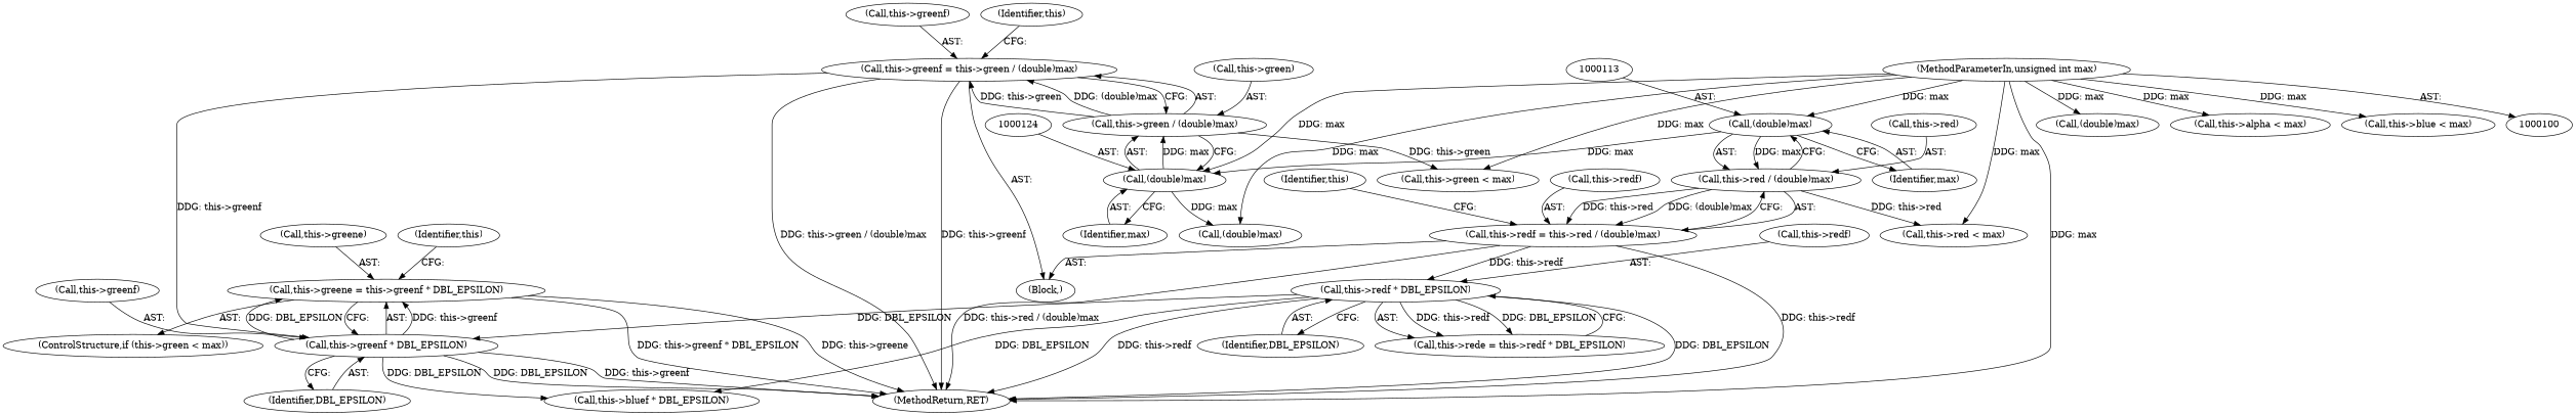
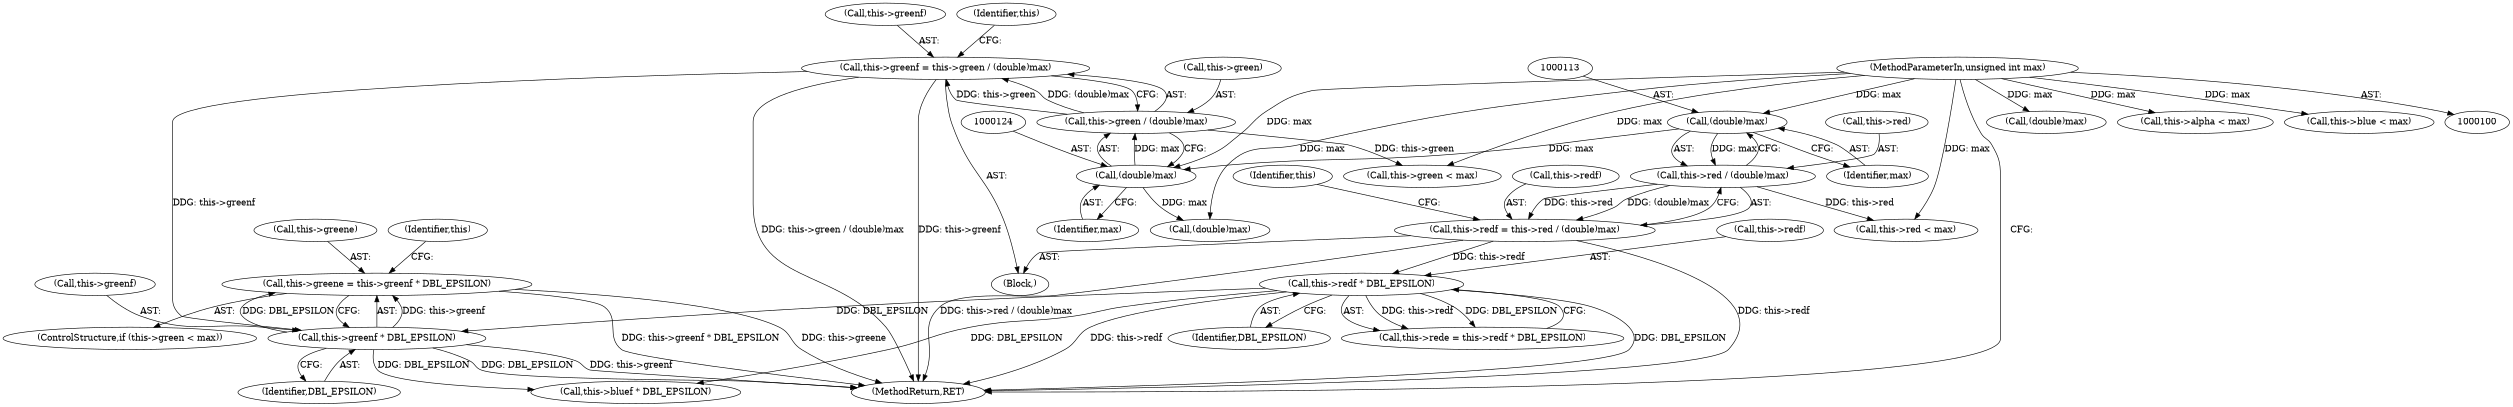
  digraph {
    n1 [label="(Call,this->greene = this->greenf * DBL_EPSILON)"]
    n2 [label="(Call,this->greenf * DBL_EPSILON)"]
    n3 [label="(ControlStructure,if (this->green < max))"]
    n4 [label="(MethodReturn,RET)"]
    n5 [label="(Identifier,DBL_EPSILON)"]
    n6 [label="(Call,this->bluef * DBL_EPSILON)"]
    n7 [label="(Call,this->greenf = this->green / (double)max)"]
    n8 [label="(Call,this->green / (double)max)"]
    n9 [label="(Block,)"]
    n10 [label="(Call,(double)max)"]
    n11 [label="(Call,this->green < max)"]
    n12 [label="(Identifier,max)"]
    n13 [label="(Call,(double)max)"]
    n14 [label="(Call,(double)max)"]
    n15 [label="(Call,this->red / (double)max)"]
    n16 [label="(Identifier,max)"]
    n17 [label="(Call,this->red < max)"]
    n18 [label="(Call,this->redf = this->red / (double)max)"]
    n19 [label="(MethodParameterIn,unsigned int max)"]
    n20 [label="(Call,(double)max)"]
    n21 [label="(Call,this->alpha < max)"]
    n22 [label="(Call,this->blue < max)"]
    1000100
    n24 [label="(Call,this->redf * DBL_EPSILON)"]
    n25 [label="(Call,this->rede = this->redf * DBL_EPSILON)"]
    n26 [label="(Identifier,DBL_EPSILON)"]
    n27 [label="(Call,this->greenf)"]
    n28 [label="(Identifier,this)"]
    n29 [label="(Call,this->red)"]
    n30 [label="(Call,this->redf)"]
    n31 [label="(Identifier,this)"]
    n32 [label="(Call,this->greene)"]
    n33 [label="(Call,this->green)"]
    n34 [label="(Call,this->greenf)"]
    n35 [label="(Call,this->redf)"]
    n36 [label="(Identifier,this)"]
    1000124
    1000113
    n1 -> n2 [label="CFG: "]
    n1 -> n3 [label="AST: "]
    n1 -> n4 [label="DDG: this->greenf * DBL_EPSILON"]
    n1 -> n4 [label="DDG: this->greene"]
    n2 -> n1 [label="AST: "]
    n2 -> n1 [label="DDG: this->greenf"]
    n2 -> n1 [label="DDG: DBL_EPSILON"]
    n2 -> n4 [label="DDG: this->greenf"]
    n2 -> n4 [label="DDG: DBL_EPSILON"]
    n2 -> n5 [label="CFG: "]
    n2 -> n6 [label="DDG: DBL_EPSILON"]
    n5 -> n2 [label="AST: "]
    n7 -> n2 [label="DDG: this->greenf"]
    n7 -> n4 [label="DDG: this->green / (double)max"]
    n7 -> n4 [label="DDG: this->greenf"]
    n7 -> n8 [label="CFG: "]
    n7 -> n9 [label="AST: "]
    n8 -> n7 [label="AST: "]
    n8 -> n7 [label="DDG: this->green"]
    n8 -> n7 [label="DDG: (double)max"]
    n8 -> n10 [label="CFG: "]
    n8 -> n11 [label="DDG: this->green"]
    n10 -> n8 [label="AST: "]
    n10 -> n8 [label="DDG: max"]
    n10 -> n12 [label="CFG: "]
    n10 -> n13 [label="DDG: max"]
    n12 -> n10 [label="AST: "]
    n14 -> n10 [label="DDG: max"]
    n14 -> n15 [label="AST: "]
    n14 -> n15 [label="DDG: max"]
    n14 -> n16 [label="CFG: "]
    n15 -> n14 [label="CFG: "]
    n15 -> n17 [label="DDG: this->red"]
    n15 -> n18 [label="AST: "]
    n15 -> n18 [label="DDG: this->red"]
    n15 -> n18 [label="DDG: (double)max"]
    n16 -> n14 [label="AST: "]
    n18 -> n4 [label="DDG: this->red / (double)max"]
    n18 -> n4 [label="DDG: this->redf"]
    n18 -> n9 [label="AST: "]
    n18 -> n15 [label="CFG: "]
    n18 -> n24 [label="DDG: this->redf"]
-   n19 -> n4 [label="DDG: max"]
+   n19 -> n4 [label="CFG: "]
    n19 -> n10 [label="DDG: max"]
    n19 -> n11 [label="DDG: max"]
    n19 -> n13 [label="DDG: max"]
    n19 -> n14 [label="DDG: max"]
    n19 -> n17 [label="DDG: max"]
    n19 -> n20 [label="DDG: max"]
    n19 -> n21 [label="DDG: max"]
    n19 -> n22 [label="DDG: max"]
    n19 -> 1000100 [label="AST: "]
    n24 -> n2 [label="DDG: DBL_EPSILON"]
    n24 -> n4 [label="DDG: this->redf"]
    n24 -> n4 [label="DDG: DBL_EPSILON"]
    n24 -> n6 [label="DDG: DBL_EPSILON"]
    n24 -> n25 [label="AST: "]
    n24 -> n25 [label="DDG: this->redf"]
    n24 -> n25 [label="DDG: DBL_EPSILON"]
    n24 -> n26 [label="CFG: "]
    n25 -> n24 [label="CFG: "]
    n26 -> n24 [label="AST: "]
    n27 -> n7 [label="AST: "]
    n28 -> n18 [label="CFG: "]
    n29 -> n15 [label="AST: "]
    n30 -> n24 [label="AST: "]
    n31 -> n7 [label="CFG: "]
    n32 -> n1 [label="AST: "]
    n33 -> n8 [label="AST: "]
    n34 -> n2 [label="AST: "]
    n35 -> n18 [label="AST: "]
    n36 -> n1 [label="CFG: "]
    1000124 -> n10 [label="AST: "]
    1000113 -> n14 [label="AST: "]
  }
